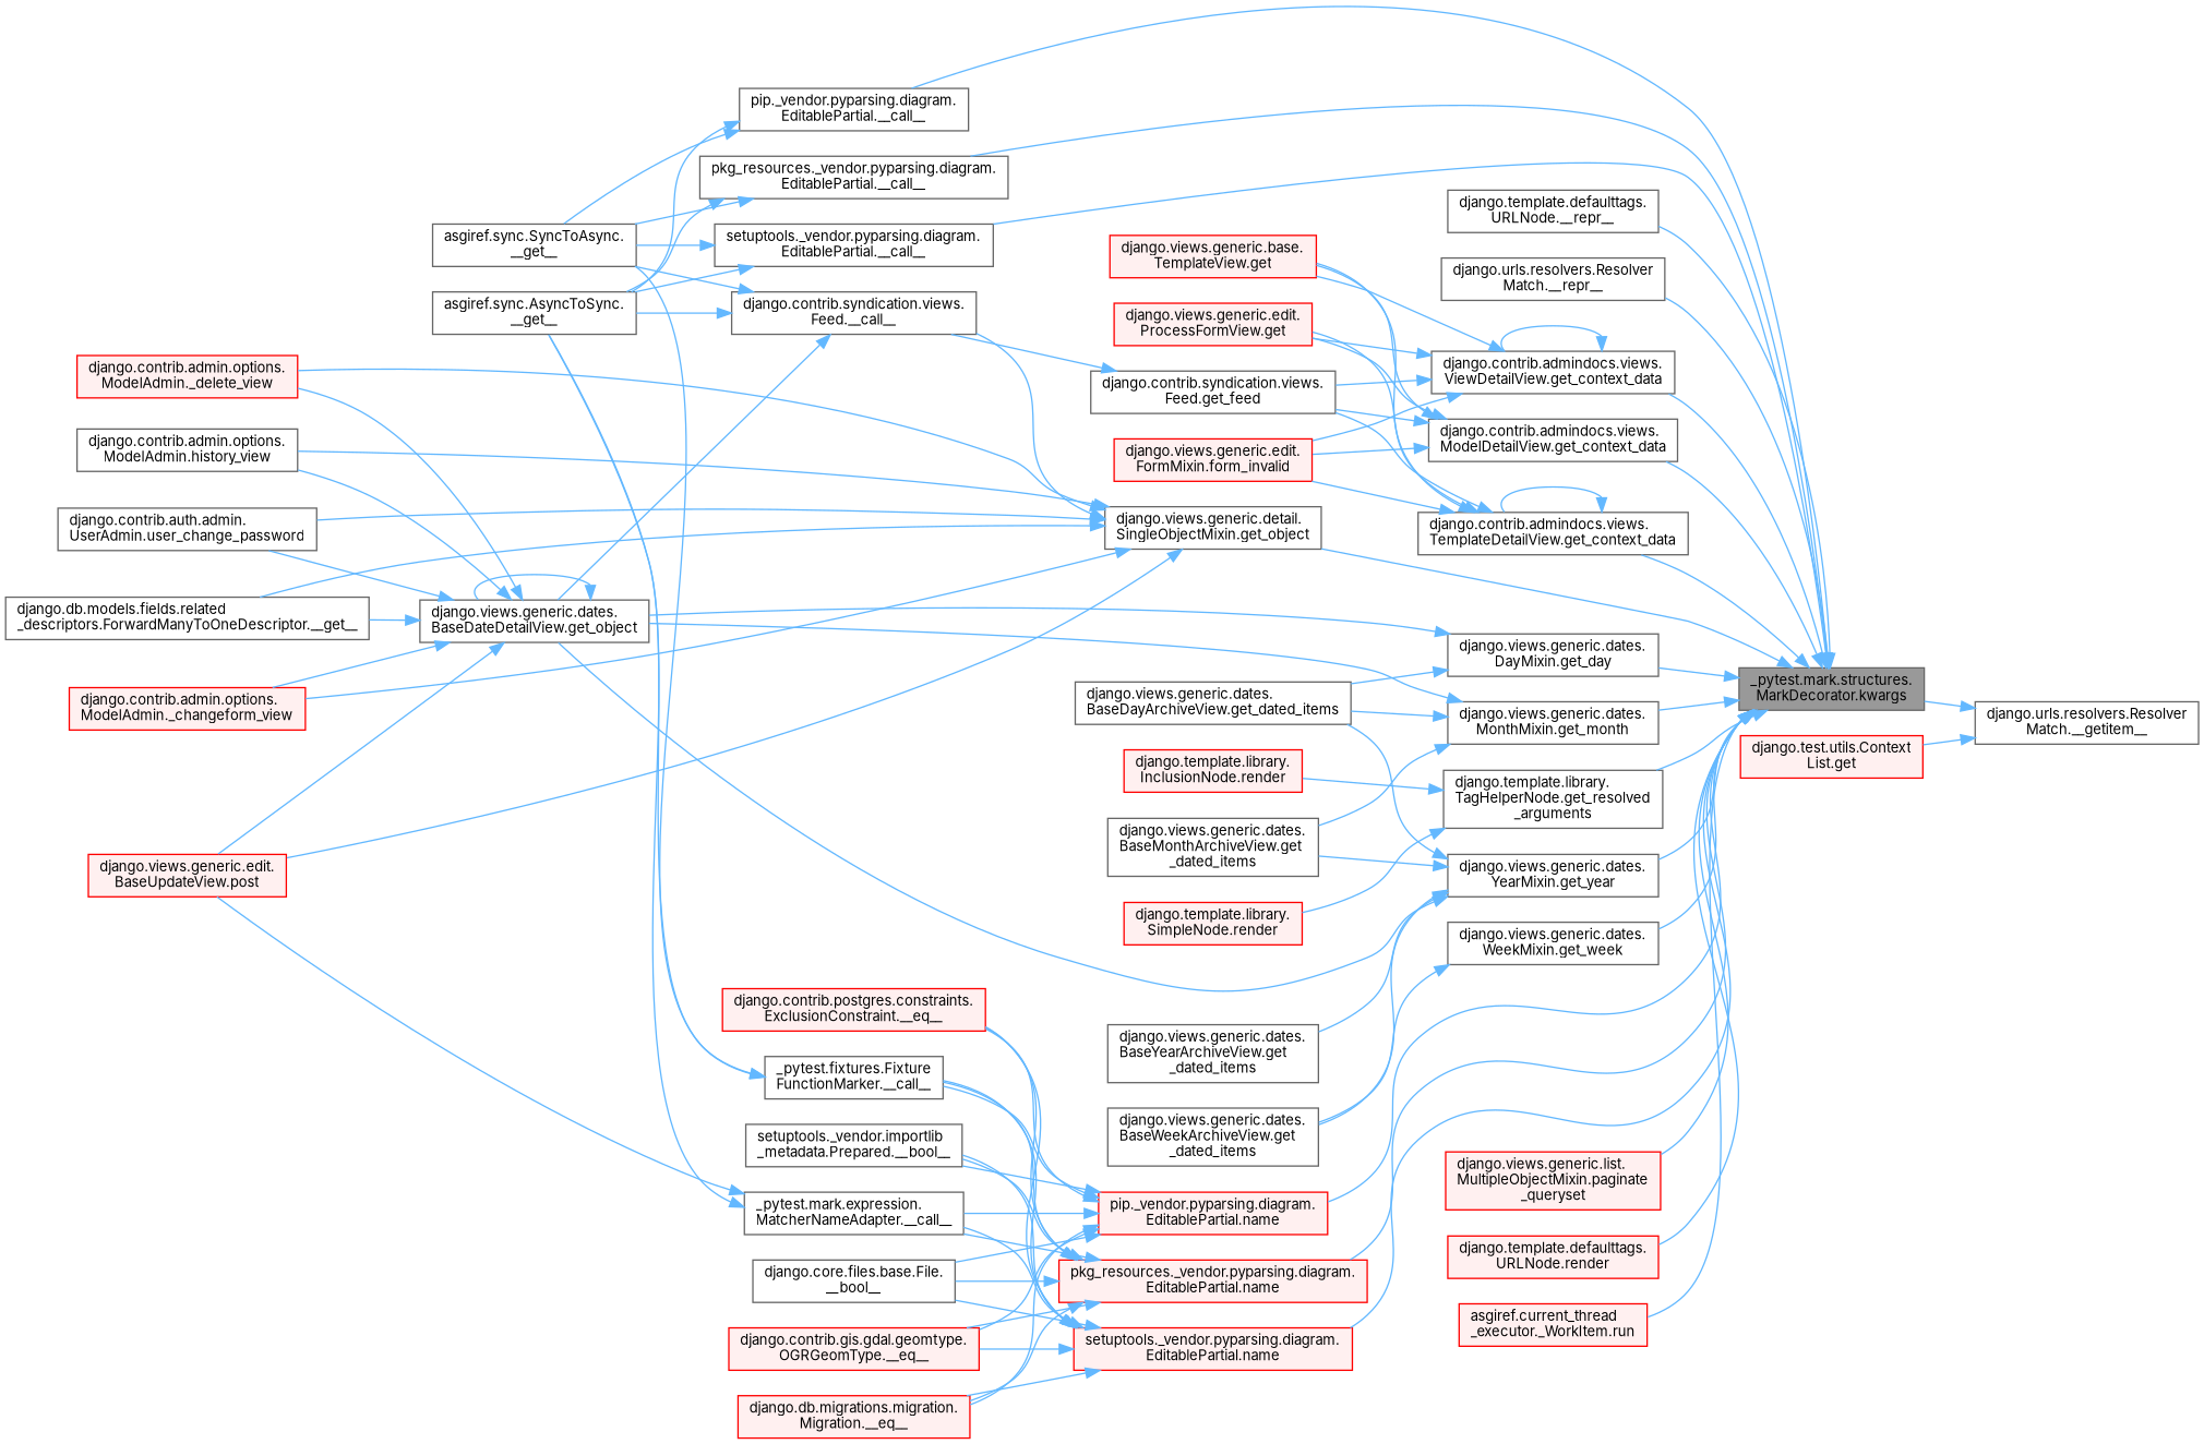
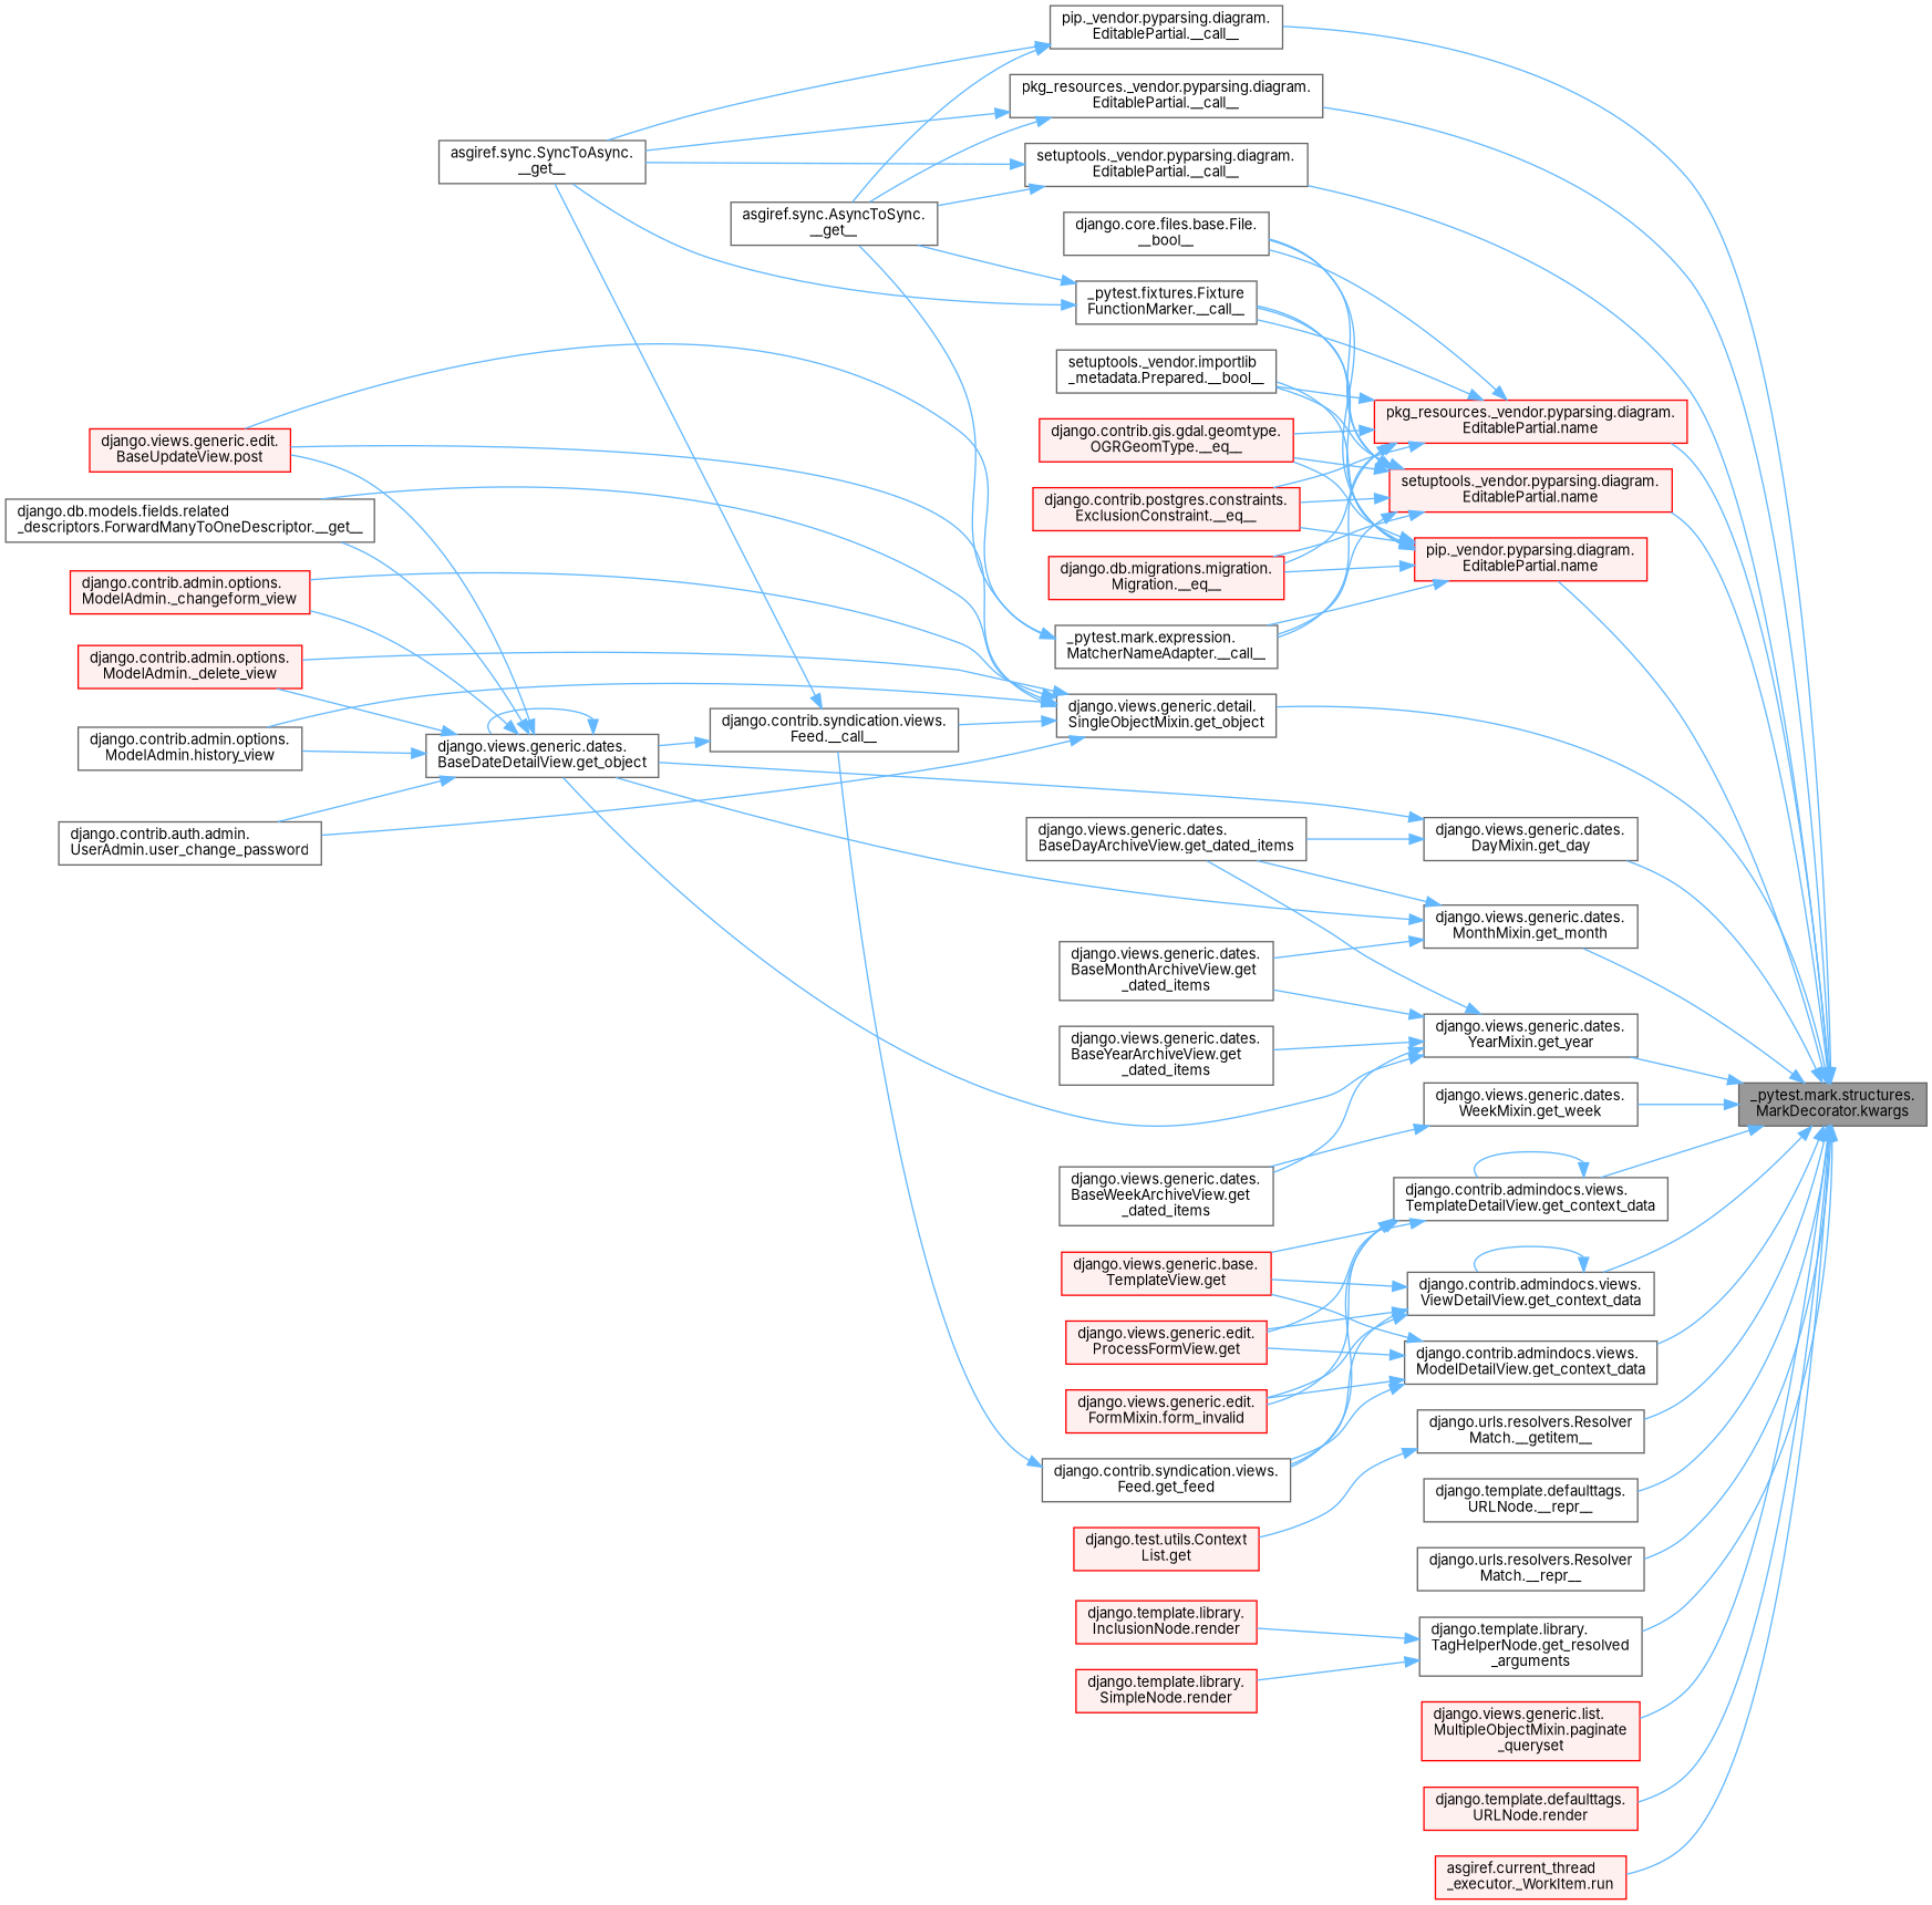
  digraph {
    fontname=Inter
    rankdir=RL
    node [color=grey40 fillcolor=white fontname=Inter fontsize=10 shape=box style=filled]
    edge [color=steelblue1 dir=back fontname=Inter fontsize=10 labelfontname=Helvetica labelfontsize=10 style=solid]
    n1 [color=gray40 fillcolor=grey60 fontcolor=black height=0.2 label="_pytest.mark.structures.\lMarkDecorator.kwargs" width=0.4]
    n2 [height=0.2 label="pip._vendor.pyparsing.diagram.\lEditablePartial.__call__" width=0.4]
    n3 [height=0.2 label="pkg_resources._vendor.pyparsing.diagram.\lEditablePartial.__call__" width=0.4]
    n4 [height=0.2 label="setuptools._vendor.pyparsing.diagram.\lEditablePartial.__call__" width=0.4]
    n5 [height=0.2 label="django.urls.resolvers.Resolver\lMatch.__getitem__" width=0.4]
    n6 [height=0.2 label="django.template.defaulttags.\lURLNode.__repr__" width=0.4]
    n7 [height=0.2 label="django.urls.resolvers.Resolver\lMatch.__repr__" width=0.4]
    n8 [height=0.2 label="django.contrib.admindocs.views.\lModelDetailView.get_context_data" width=0.4]
    n9 [height=0.2 label="django.contrib.admindocs.views.\lTemplateDetailView.get_context_data" width=0.4]
    n10 [height=0.2 label="django.contrib.admindocs.views.\lViewDetailView.get_context_data" width=0.4]
    n11 [height=0.2 label="django.views.generic.dates.\lDayMixin.get_day" width=0.4]
    n12 [height=0.2 label="django.views.generic.dates.\lMonthMixin.get_month" width=0.4]
    n13 [height=0.2 label="django.views.generic.detail.\lSingleObjectMixin.get_object" width=0.4]
    n14 [height=0.2 label="django.template.library.\lTagHelperNode.get_resolved\l_arguments" width=0.4]
    n15 [height=0.2 label="django.views.generic.dates.\lWeekMixin.get_week" width=0.4]
    n16 [height=0.2 label="django.views.generic.dates.\lYearMixin.get_year" width=0.4]
    n17 [color=red fillcolor="#FFF0F0" height=0.2 label="pip._vendor.pyparsing.diagram.\lEditablePartial.name" width=0.4]
    n18 [color=red fillcolor="#FFF0F0" height=0.2 label="pkg_resources._vendor.pyparsing.diagram.\lEditablePartial.name" width=0.4]
    n19 [color=red fillcolor="#FFF0F0" height=0.2 label="setuptools._vendor.pyparsing.diagram.\lEditablePartial.name" width=0.4]
    n20 [color=red fillcolor="#FFF0F0" height=0.2 label="django.views.generic.list.\lMultipleObjectMixin.paginate\l_queryset" width=0.4]
    n21 [color=red fillcolor="#FFF0F0" height=0.2 label="django.template.defaulttags.\lURLNode.render" width=0.4]
    n22 [color=red fillcolor="#FFF0F0" height=0.2 label="asgiref.current_thread\l_executor._WorkItem.run" width=0.4]
    n23 [height=0.2 label="asgiref.sync.AsyncToSync.\l__get__" width=0.4]
    n24 [height=0.2 label="asgiref.sync.SyncToAsync.\l__get__" width=0.4]
    n25 [color=red fillcolor="#FFF0F0" height=0.2 label="django.test.utils.Context\lList.get" width=0.4]
    n26 [color=red fillcolor="#FFF0F0" height=0.2 label="django.views.generic.edit.\lFormMixin.form_invalid" width=0.4]
    n27 [color=red fillcolor="#FFF0F0" height=0.2 label="django.views.generic.base.\lTemplateView.get" width=0.4]
    n28 [color=red fillcolor="#FFF0F0" height=0.2 label="django.views.generic.edit.\lProcessFormView.get" width=0.4]
    n29 [height=0.2 label="django.contrib.syndication.views.\lFeed.get_feed" width=0.4]
    n30 [height=0.2 label="django.views.generic.dates.\lBaseDayArchiveView.get_dated_items" width=0.4]
    n31 [height=0.2 label="django.views.generic.dates.\lBaseDateDetailView.get_object" width=0.4]
    n32 [height=0.2 label="django.views.generic.dates.\lBaseMonthArchiveView.get\l_dated_items" width=0.4]
    n33 [height=0.2 label="django.contrib.syndication.views.\lFeed.__call__" width=0.4]
    n34 [height=0.2 label="django.db.models.fields.related\l_descriptors.ForwardManyToOneDescriptor.__get__" width=0.4]
    n35 [color=red fillcolor="#FFF0F0" height=0.2 label="django.contrib.admin.options.\lModelAdmin._changeform_view" width=0.4]
    n36 [color=red fillcolor="#FFF0F0" height=0.2 label="django.contrib.admin.options.\lModelAdmin._delete_view" width=0.4]
    n37 [height=0.2 label="django.contrib.admin.options.\lModelAdmin.history_view" width=0.4]
    n38 [color=red fillcolor="#FFF0F0" height=0.2 label="django.views.generic.edit.\lBaseUpdateView.post" width=0.4]
    n39 [height=0.2 label="django.contrib.auth.admin.\lUserAdmin.user_change_password" width=0.4]
    n40 [color=red fillcolor="#FFF0F0" height=0.2 label="django.template.library.\lInclusionNode.render" width=0.4]
    n41 [color=red fillcolor="#FFF0F0" height=0.2 label="django.template.library.\lSimpleNode.render" width=0.4]
    n42 [height=0.2 label="django.views.generic.dates.\lBaseWeekArchiveView.get\l_dated_items" width=0.4]
    n43 [height=0.2 label="django.views.generic.dates.\lBaseYearArchiveView.get\l_dated_items" width=0.4]
    n44 [height=0.2 label="django.core.files.base.File.\l__bool__" width=0.4]
    n45 [height=0.2 label="setuptools._vendor.importlib\l_metadata.Prepared.__bool__" width=0.4]
    n46 [height=0.2 label="_pytest.fixtures.Fixture\lFunctionMarker.__call__" width=0.4]
    n47 [height=0.2 label="_pytest.mark.expression.\lMatcherNameAdapter.__call__" width=0.4]
    n48 [color=red fillcolor="#FFF0F0" height=0.2 label="django.contrib.gis.gdal.geomtype.\lOGRGeomType.__eq__" width=0.4]
    n49 [color=red fillcolor="#FFF0F0" height=0.2 label="django.contrib.postgres.constraints.\lExclusionConstraint.__eq__" width=0.4]
    n50 [color=red fillcolor="#FFF0F0" height=0.2 label="django.db.migrations.migration.\lMigration.__eq__" width=0.4]
    n1 -> n2
    n1 -> n3
    n1 -> n4
-   n5 -> n1
+   n1 -> n5
    n1 -> n6
    n1 -> n7
    n1 -> n8
    n1 -> n9
    n1 -> n10
    n1 -> n11
    n1 -> n12
    n1 -> n13
    n1 -> n14
    n1 -> n15
    n1 -> n16
    n1 -> n17
    n1 -> n18
    n1 -> n19
    n1 -> n20
    n1 -> n21
    n1 -> n22
    n2 -> n23
    n2 -> n24
    n3 -> n23
    n3 -> n24
    n4 -> n23
    n4 -> n24
    n5 -> n25
    n8 -> n26
    n8 -> n27
    n8 -> n28
    n8 -> n29
    n9 -> n9
    n9 -> n26
    n9 -> n27
    n9 -> n28
    n9 -> n29
    n10 -> n10
    n10 -> n26
    n10 -> n27
    n10 -> n28
    n10 -> n29
    n11 -> n30
    n11 -> n31
    n12 -> n30
    n12 -> n31
    n12 -> n32
    n13 -> n33
    n13 -> n34
    n13 -> n35
    n13 -> n36
    n13 -> n37
    n13 -> n38
    n13 -> n39
    n14 -> n40
    n14 -> n41
    n15 -> n42
    n16 -> n30
    n16 -> n31
    n16 -> n32
    n16 -> n42
    n16 -> n43
    n17 -> n44
    n17 -> n45
    n17 -> n46
    n17 -> n47
    n17 -> n48
    n17 -> n49
    n17 -> n50
    n18 -> n44
    n18 -> n45
    n18 -> n46
    n18 -> n47
    n18 -> n48
    n18 -> n49
    n18 -> n50
    n19 -> n44
    n19 -> n45
    n19 -> n46
    n19 -> n47
    n19 -> n48
    n19 -> n49
    n19 -> n50
    n29 -> n33
    n31 -> n31
    n31 -> n34
    n31 -> n35
    n31 -> n36
    n31 -> n37
    n31 -> n38
    n31 -> n39
-   n33 -> n23
    n33 -> n24
    n33 -> n31
    n46 -> n23
    n46 -> n24
    n47 -> n23
    n47 -> n38
  }
